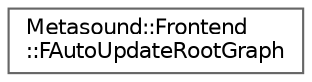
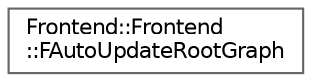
  digraph {
    rankdir=TB
-   n1 [color=grey40 fillcolor=white fontname=Helvetica fontsize=10 height=0.2 label="Metasound::Frontend\l::FAutoUpdateRootGraph" shape=box style=filled width=0.4]
+   n1 [color=grey40 fillcolor=white fontname=Helvetica fontsize=10 height=0.2 label="Frontend::Frontend\l::FAutoUpdateRootGraph" shape=box style=filled width=0.4]
  }
